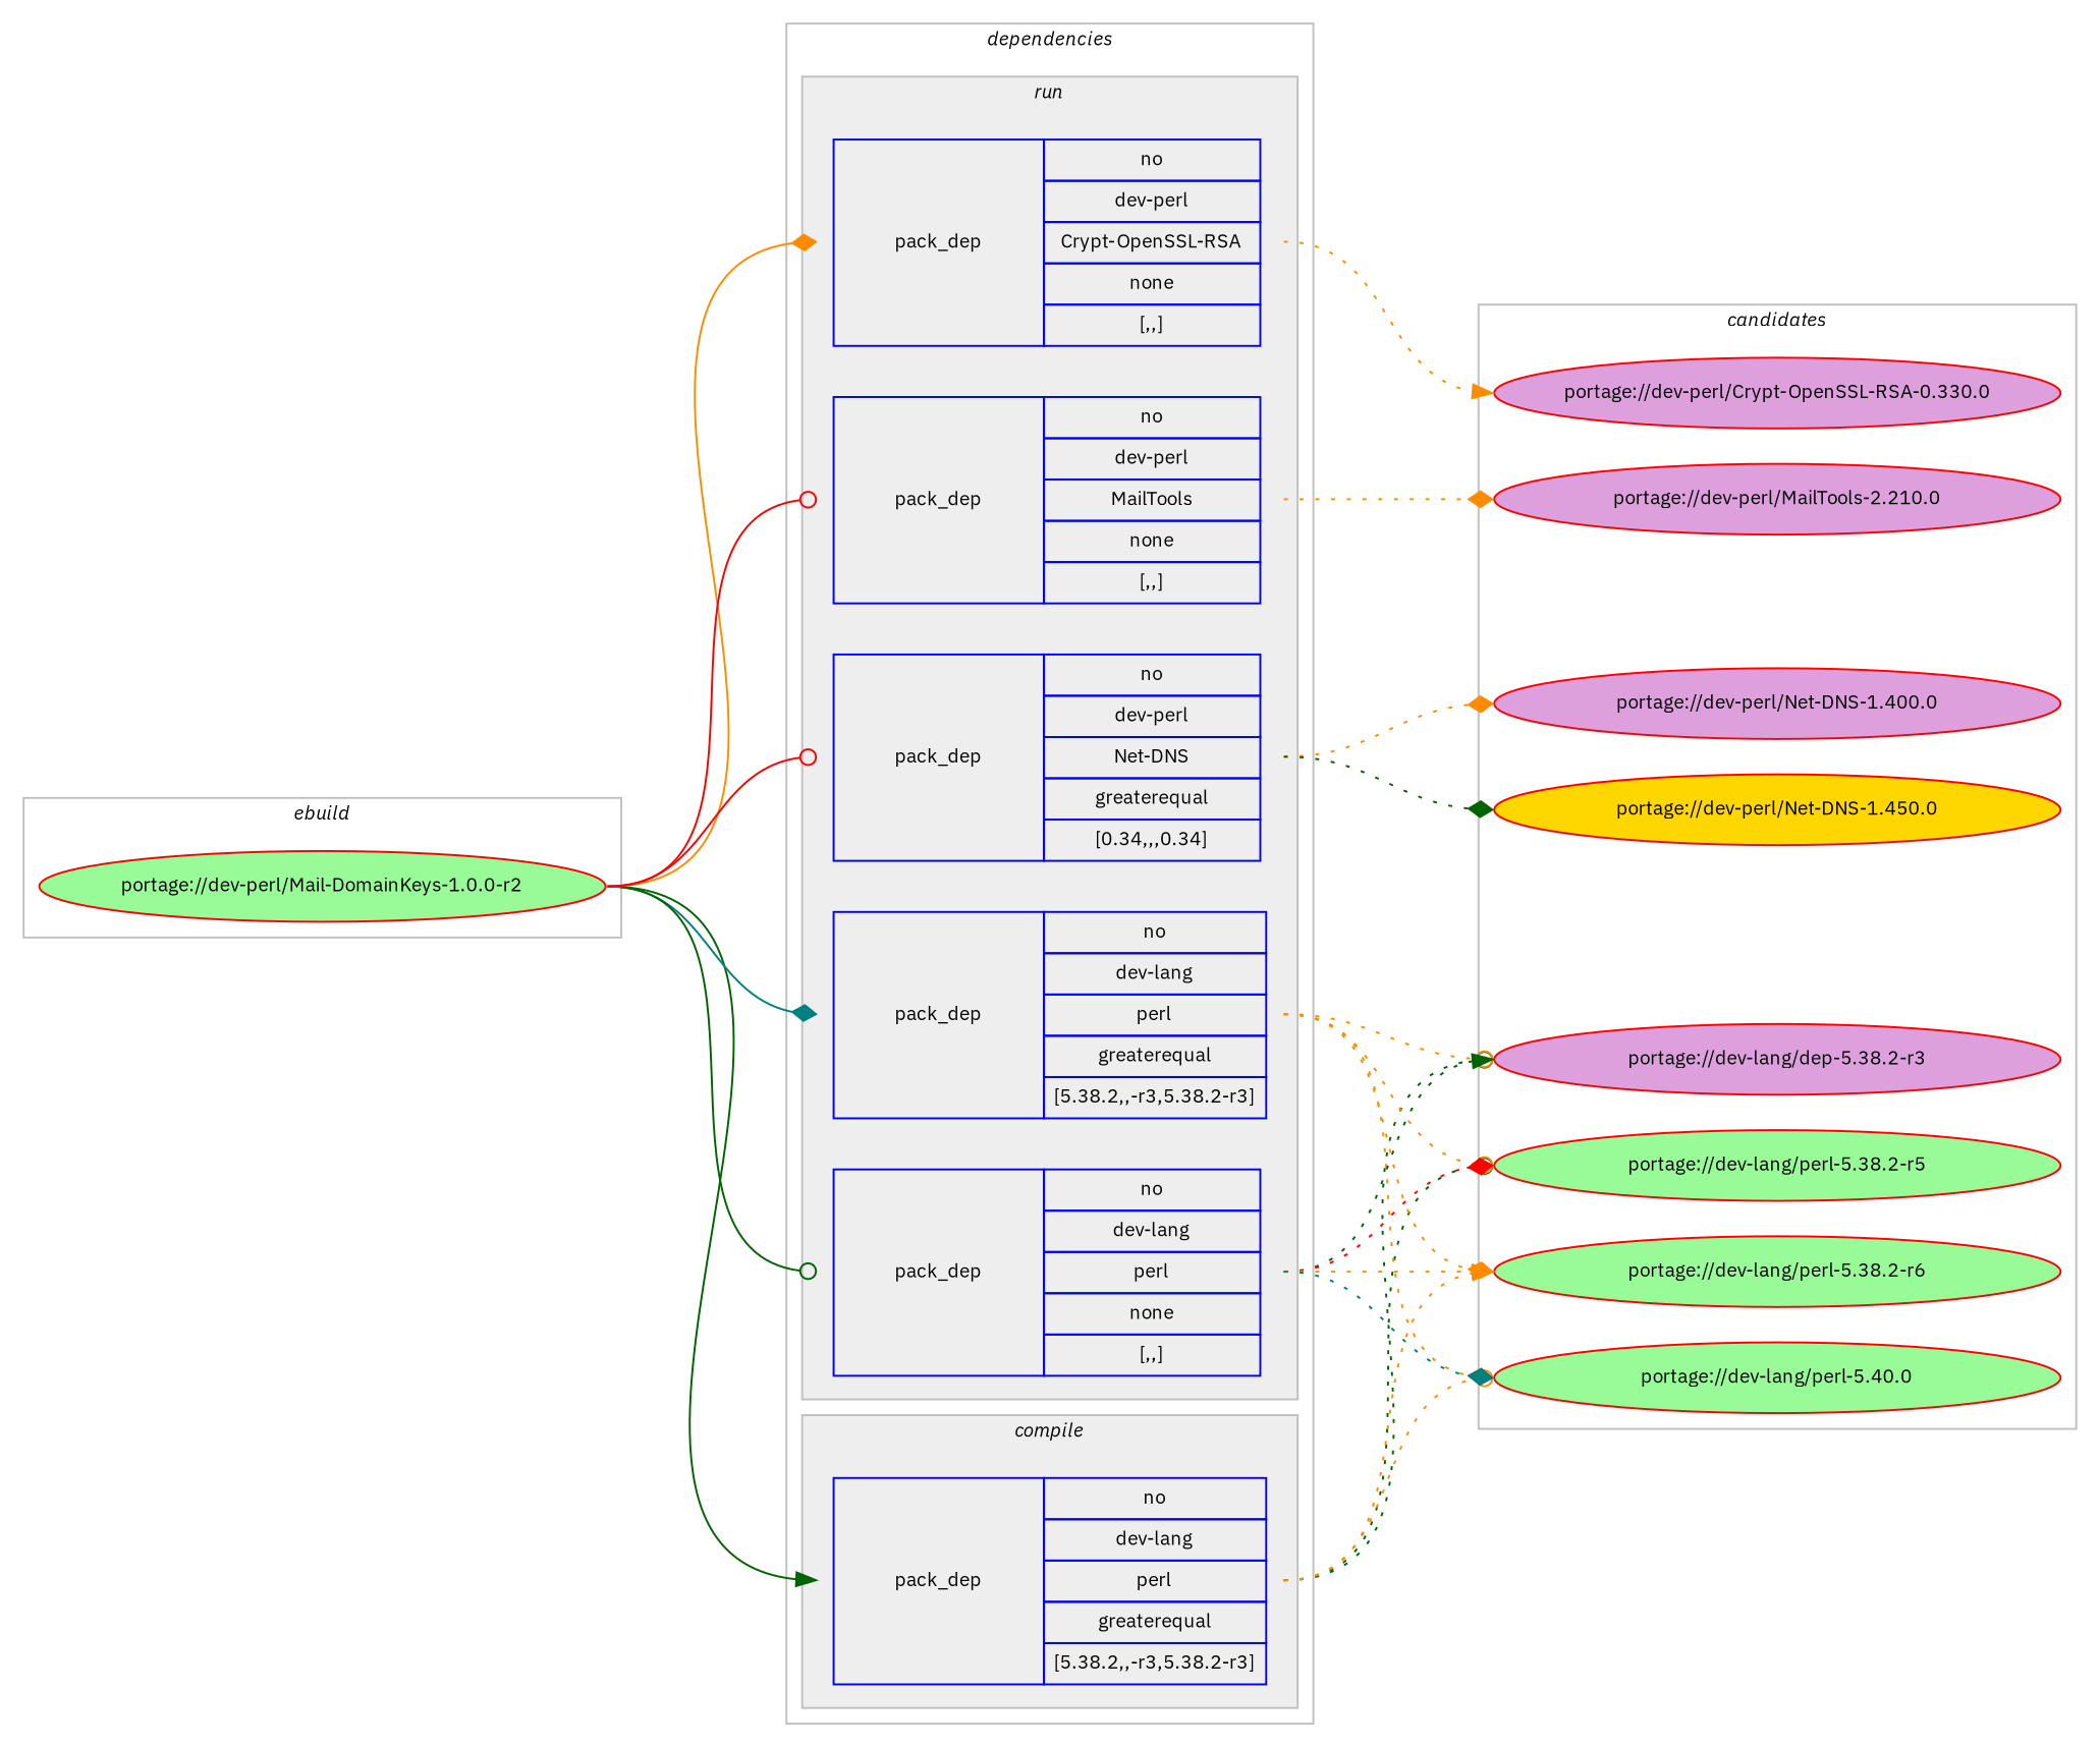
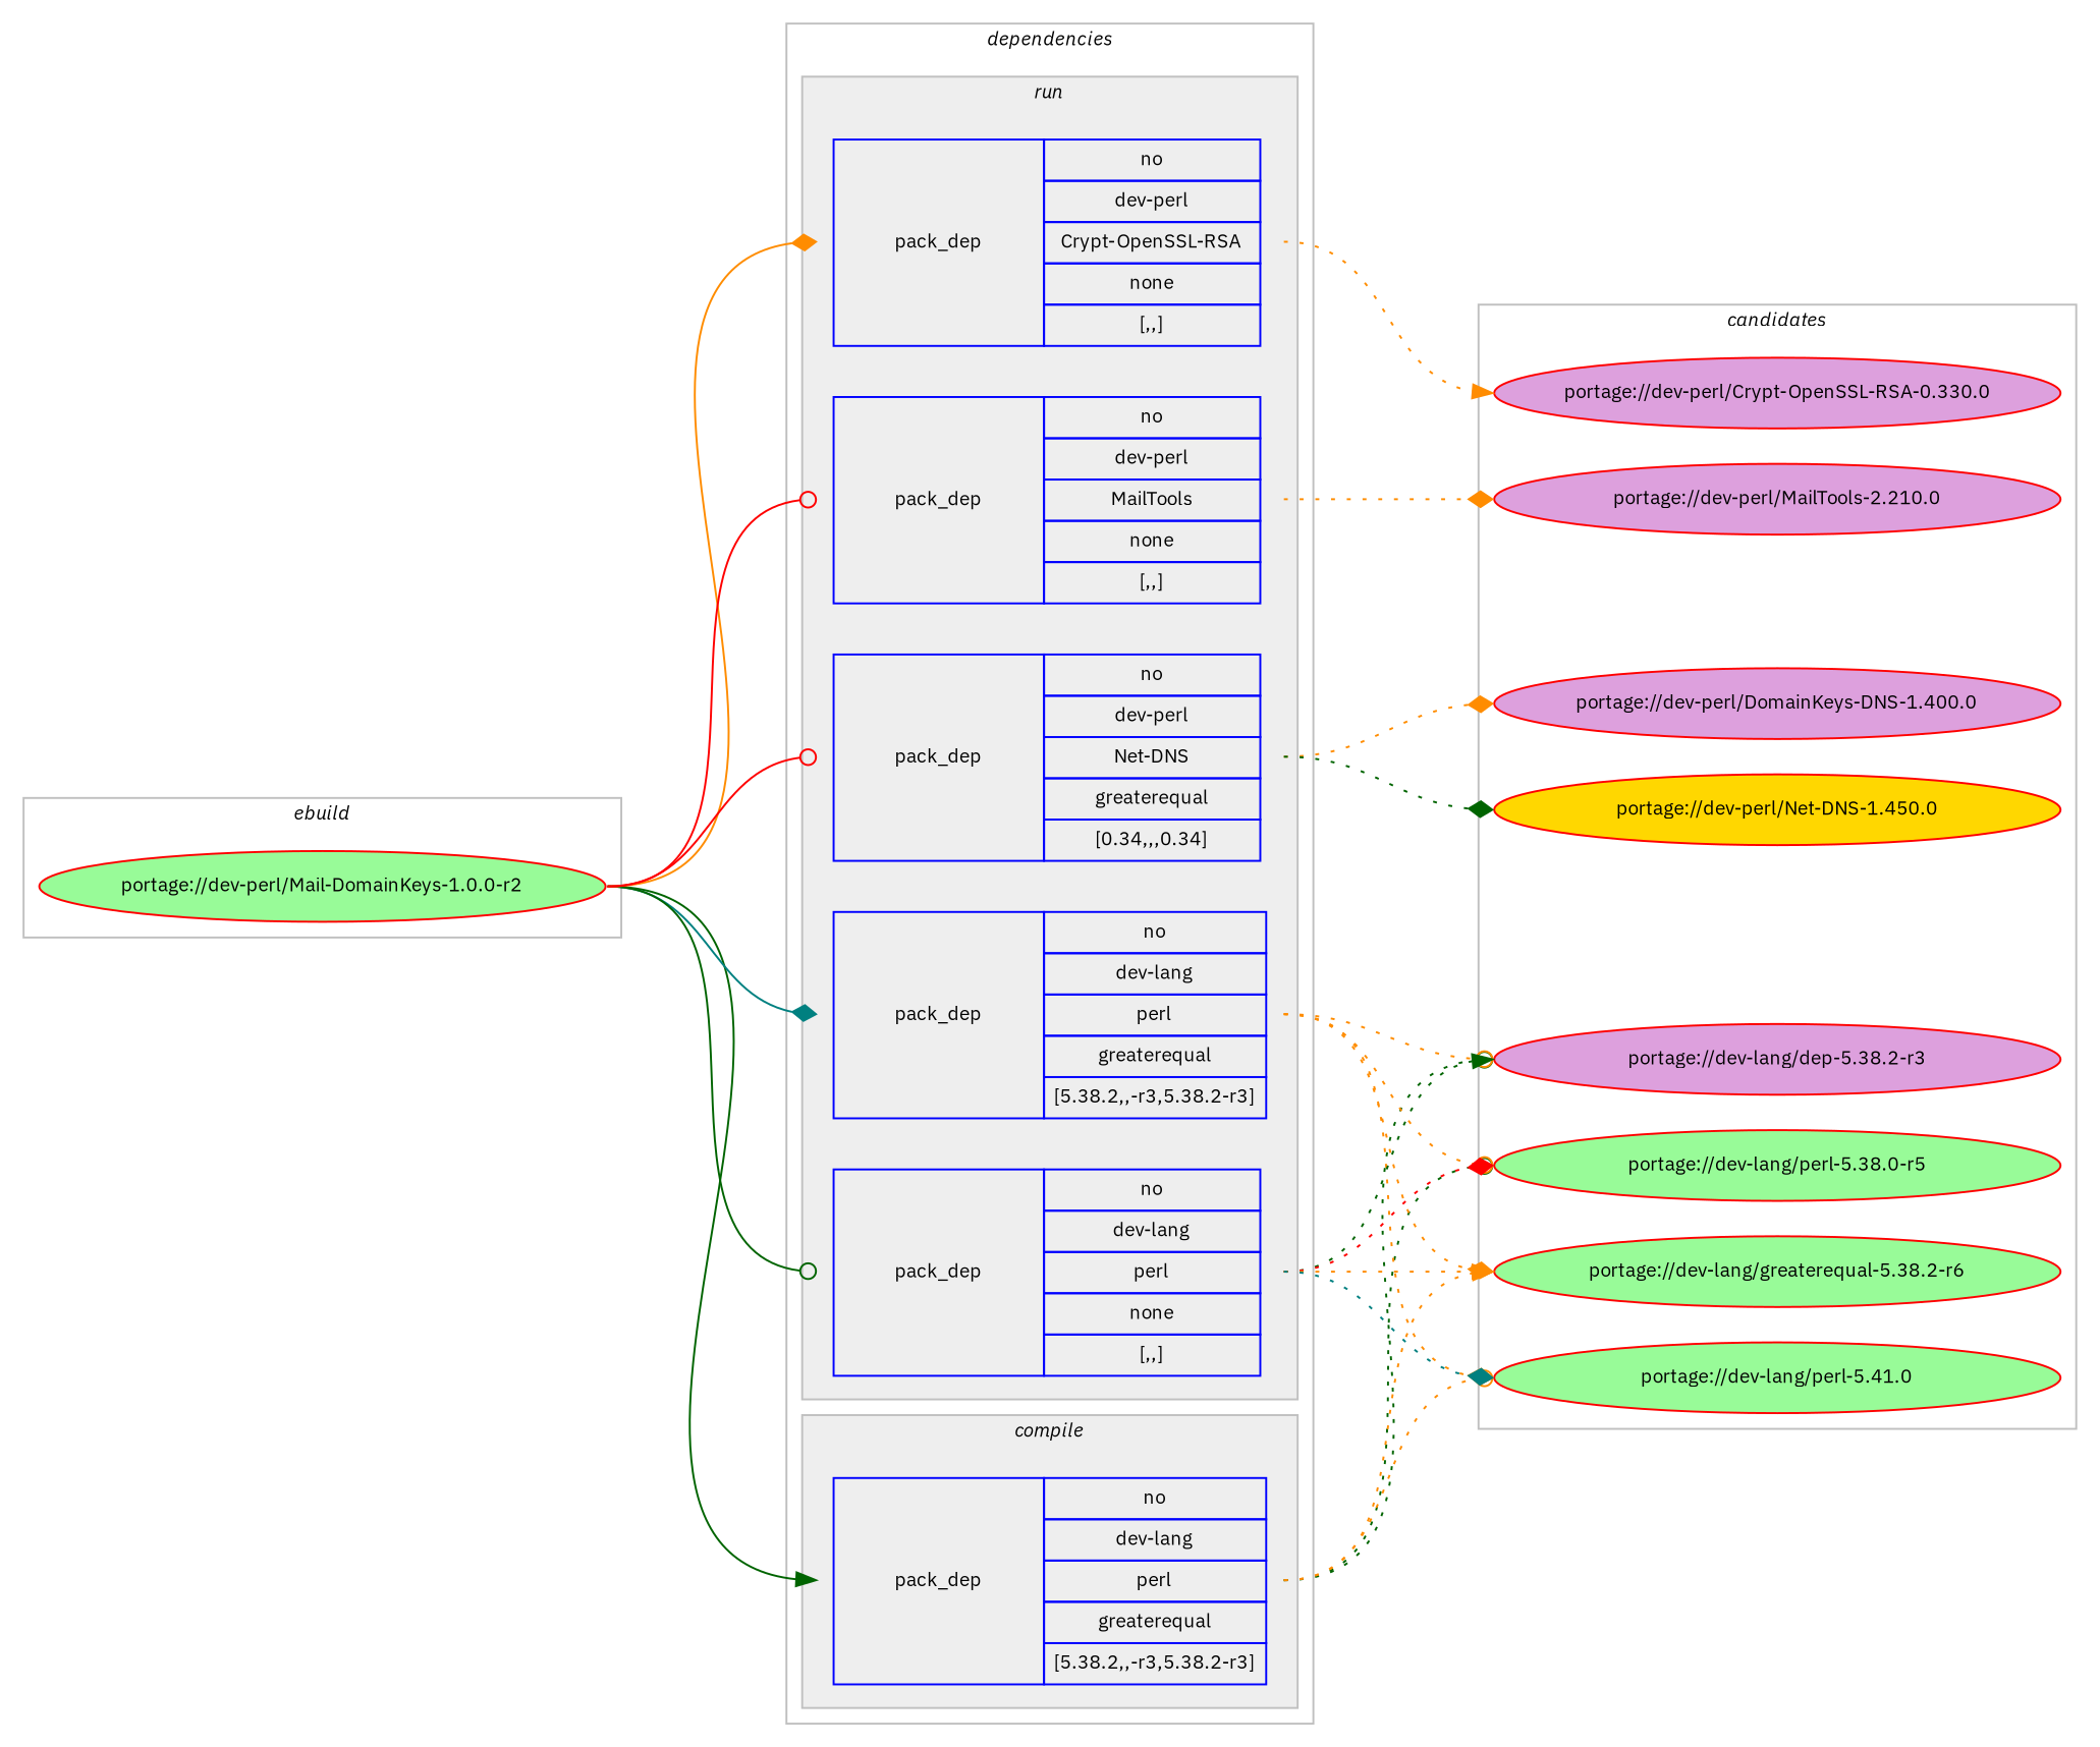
  digraph {
    compound=true
    concentrate=true
    fontname="IBM Plex Sans"
    fontsize=10
    newrank=true
    rankdir=LR
    ranksep=1.5
    node [color=red fontname="IBM Plex Sans" fontsize=10 style=filled]
    edge [arrowhead=diamond color=darkorange fontname="IBM Plex Sans" headport=w style=dotted tailport=e weight=100]
    n1 [fillcolor=palegreen label="portage://dev-perl/Mail-DomainKeys-1.0.0-r2" width=4]
    n2 [color=blue label=<<TABLE BORDER="0" CELLBORDER="1" CELLSPACING="0" CELLPADDING="4" WIDTH="220"><TR><TD ROWSPAN="6" CELLPADDING="30">pack_dep</TD></TR><TR><TD WIDTH="110">no</TD></TR><TR><TD>dev-lang</TD></TR><TR><TD>perl</TD></TR><TR><TD>greaterequal</TD></TR><TR><TD>[5.38.2,,-r3,5.38.2-r3]</TD></TR></TABLE>> shape=none style=""]
    n3 [color=blue label=<<TABLE BORDER="0" CELLBORDER="1" CELLSPACING="0" CELLPADDING="4" WIDTH="220"><TR><TD ROWSPAN="6" CELLPADDING="30">pack_dep</TD></TR><TR><TD WIDTH="110">no</TD></TR><TR><TD>dev-lang</TD></TR><TR><TD>perl</TD></TR><TR><TD>greaterequal</TD></TR><TR><TD>[5.38.2,,-r3,5.38.2-r3]</TD></TR></TABLE>> shape=none style=""]
    n4 [color=blue label=<<TABLE BORDER="0" CELLBORDER="1" CELLSPACING="0" CELLPADDING="4" WIDTH="220"><TR><TD ROWSPAN="6" CELLPADDING="30">pack_dep</TD></TR><TR><TD WIDTH="110">no</TD></TR><TR><TD>dev-lang</TD></TR><TR><TD>perl</TD></TR><TR><TD>none</TD></TR><TR><TD>[,,]</TD></TR></TABLE>> shape=none style=""]
    n5 [color=blue label=<<TABLE BORDER="0" CELLBORDER="1" CELLSPACING="0" CELLPADDING="4" WIDTH="220"><TR><TD ROWSPAN="6" CELLPADDING="30">pack_dep</TD></TR><TR><TD WIDTH="110">no</TD></TR><TR><TD>dev-perl</TD></TR><TR><TD>Crypt-OpenSSL-RSA</TD></TR><TR><TD>none</TD></TR><TR><TD>[,,]</TD></TR></TABLE>> shape=none style=""]
    n6 [color=blue label=<<TABLE BORDER="0" CELLBORDER="1" CELLSPACING="0" CELLPADDING="4" WIDTH="220"><TR><TD ROWSPAN="6" CELLPADDING="30">pack_dep</TD></TR><TR><TD WIDTH="110">no</TD></TR><TR><TD>dev-perl</TD></TR><TR><TD>MailTools</TD></TR><TR><TD>none</TD></TR><TR><TD>[,,]</TD></TR></TABLE>> shape=none style=""]
    n7 [color=blue label=<<TABLE BORDER="0" CELLBORDER="1" CELLSPACING="0" CELLPADDING="4" WIDTH="220"><TR><TD ROWSPAN="6" CELLPADDING="30">pack_dep</TD></TR><TR><TD WIDTH="110">no</TD></TR><TR><TD>dev-perl</TD></TR><TR><TD>Net-DNS</TD></TR><TR><TD>greaterequal</TD></TR><TR><TD>[0.34,,,0.34]</TD></TR></TABLE>> shape=none style=""]
    n8 [fillcolor=plum label="portage://dev-lang/dep-5.38.2-r3" width=4]
-   n9 [fillcolor=palegreen label="portage://dev-lang/perl-5.38.2-r5" width=4]
-   n10 [fillcolor=palegreen label="portage://dev-lang/perl-5.38.2-r6" width=4]
-   n11 [fillcolor=palegreen label="portage://dev-lang/perl-5.40.0" width=4]
+   n9 [fillcolor=palegreen label="portage://dev-lang/perl-5.38.0-r5" width=4]
+   n10 [fillcolor=palegreen label="portage://dev-lang/greaterequal-5.38.2-r6" width=4]
+   n11 [fillcolor=palegreen label="portage://dev-lang/perl-5.41.0" width=4]
    n12 [fillcolor=plum label="portage://dev-perl/Crypt-OpenSSL-RSA-0.330.0" width=4]
    n13 [fillcolor=plum label="portage://dev-perl/MailTools-2.210.0" width=4]
-   n14 [fillcolor=plum label="portage://dev-perl/Net-DNS-1.400.0" width=4]
+   n14 [fillcolor=plum label="portage://dev-perl/DomainKeys-DNS-1.400.0" width=4]
    n15 [fillcolor=gold label="portage://dev-perl/Net-DNS-1.450.0" width=4]
    subgraph cluster_1 {
      color=gray
      label=<<i>ebuild</i>>
      rank=same
      n1
    }
    subgraph cluster_2 {
      color=gray
      label=<<i>dependencies</i>>
      subgraph cluster_3 {
        color=gray
        fillcolor="#eeeeee"
        label=<<i>run</i>>
        style=filled
        subgraph sub_4 {
          color=gray
          fillcolor="#eeeeee"
          label=<<i>run</i>>
          style=filled
          n3
        }
        subgraph sub_5 {
          color=gray
          fillcolor="#eeeeee"
          label=<<i>run</i>>
          style=filled
          n4
        }
        subgraph sub_6 {
          color=gray
          fillcolor="#eeeeee"
          label=<<i>run</i>>
          style=filled
          n5
        }
        subgraph sub_7 {
          color=gray
          fillcolor="#eeeeee"
          label=<<i>run</i>>
          style=filled
          n6
        }
        subgraph sub_8 {
          color=gray
          fillcolor="#eeeeee"
          label=<<i>run</i>>
          style=filled
          n7
        }
      }
      subgraph cluster_9 {
        color=gray
        fillcolor="#eeeeee"
        label=<<i>compile</i>>
        style=filled
        subgraph sub_10 {
          color=gray
          fillcolor="#eeeeee"
          label=<<i>compile</i>>
          style=filled
          n2
        }
      }
      subgraph cluster_11 {
        color=gray
        fillcolor="#eeeeee"
        label=<<i>compile and run</i>>
        style=filled
      }
    }
    subgraph cluster_12 {
      color=gray
      label=<<i>candidates</i>>
      rank=same
      subgraph sub_13 {
        color=black
        label=<<i>candidates</i>>
        nodesep=1
        rank=same
        n8
        n9
        n10
        n11
      }
      subgraph sub_14 {
        color=black
        label=<<i>candidates</i>>
        nodesep=1
        rank=same
        n8
        n9
        n10
        n11
      }
      subgraph sub_15 {
        color=black
        label=<<i>candidates</i>>
        nodesep=1
        rank=same
        n8
        n9
        n10
        n11
      }
      subgraph sub_16 {
        color=black
        label=<<i>candidates</i>>
        nodesep=1
        rank=same
        n12
      }
      subgraph sub_17 {
        color=black
        label=<<i>candidates</i>>
        nodesep=1
        rank=same
        n13
      }
      subgraph sub_18 {
        color=black
        label=<<i>candidates</i>>
        nodesep=1
        rank=same
        n14
        n15
      }
    }
    n1 -> n2 [arrowhead=normal color=darkgreen style=solid weight=20]
    n1 -> n3 [color=teal style=solid weight=20]
    n1 -> n4 [arrowhead=odot color=darkgreen style=solid weight=20]
    n1 -> n5 [style=solid weight=20]
    n1 -> n6 [arrowhead=odot color=red style=solid weight=20]
    n1 -> n7 [arrowhead=odot color=red style=solid weight=20]
    n2 -> n8 [arrowhead=odot color=darkgreen]
    n2 -> n9 [arrowhead=odot color=darkgreen]
    n2 -> n10 [arrowhead=normal]
    n2 -> n11 [arrowhead=odot]
    n3 -> n8 [arrowhead=odot]
    n3 -> n9 [arrowhead=odot]
    n3 -> n10
    n3 -> n11
    n4 -> n8 [arrowhead=normal color=darkgreen]
    n4 -> n9 [color=red]
    n4 -> n10 [arrowhead=normal]
    n4 -> n11 [color=teal]
    n5 -> n12 [arrowhead=normal]
    n6 -> n13
    n7 -> n14
    n7 -> n15 [color=darkgreen]
  }
